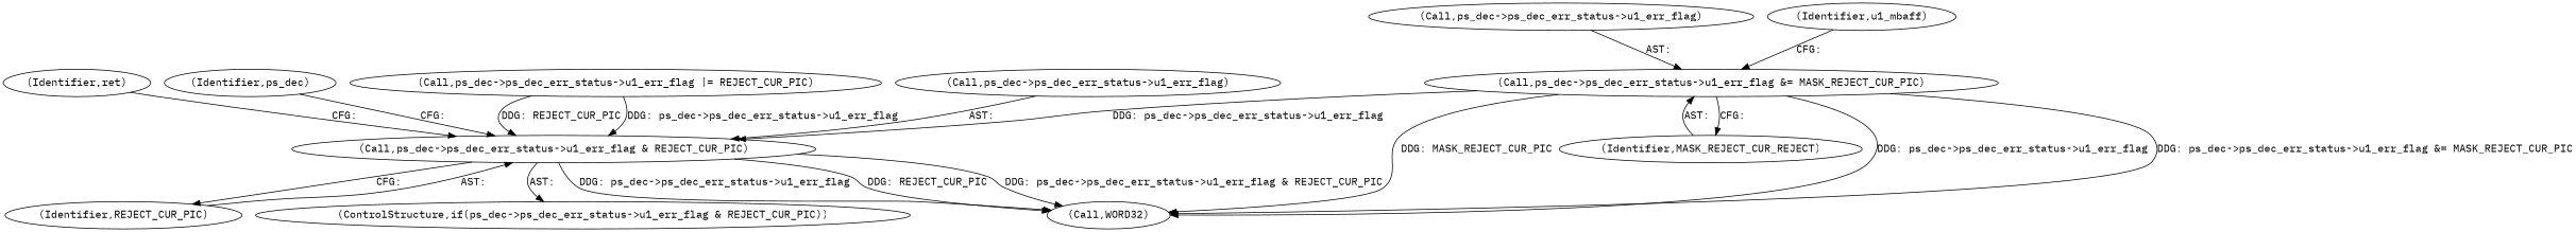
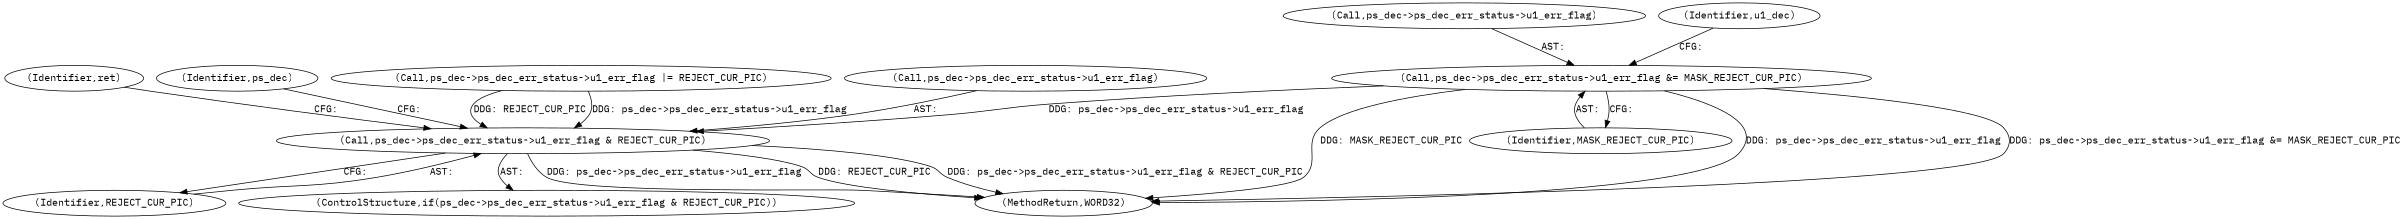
  digraph {
    fontname="IBM Plex Mono"
    node [fontname="IBM Plex Mono"]
    edge [fontname="IBM Plex Mono"]
    n1 [label="(Call,ps_dec->ps_dec_err_status->u1_err_flag &= MASK_REJECT_CUR_PIC)"]
    n2 [label="(Call,ps_dec->ps_dec_err_status->u1_err_flag & REJECT_CUR_PIC)"]
-   n3 [label="(Call,WORD32)"]
-   n4 [label="(Identifier,MASK_REJECT_CUR_REJECT)"]
+   n3 [label="(MethodReturn,WORD32)"]
+   n4 [label="(Identifier,MASK_REJECT_CUR_PIC)"]
    n5 [label="(Identifier,REJECT_CUR_PIC)"]
    n6 [label="(ControlStructure,if(ps_dec->ps_dec_err_status->u1_err_flag & REJECT_CUR_PIC))"]
    n7 [label="(Call,ps_dec->ps_dec_err_status->u1_err_flag)"]
    n8 [label="(Identifier,ret)"]
-   n9 [label="(Identifier,u1_mbaff)"]
+   n9 [label="(Identifier,u1_dec)"]
    n10 [label="(Identifier,ps_dec)"]
    n11 [label="(Call,ps_dec->ps_dec_err_status->u1_err_flag |= REJECT_CUR_PIC)"]
    n12 [label="(Call,ps_dec->ps_dec_err_status->u1_err_flag)"]
    n1 -> n2 [label="DDG: ps_dec->ps_dec_err_status->u1_err_flag"]
    n1 -> n3 [label="DDG: MASK_REJECT_CUR_PIC"]
    n1 -> n3 [label="DDG: ps_dec->ps_dec_err_status->u1_err_flag"]
    n1 -> n3 [label="DDG: ps_dec->ps_dec_err_status->u1_err_flag &= MASK_REJECT_CUR_PIC"]
    n1 -> n4 [label="CFG: "]
    n2 -> n3 [label="DDG: ps_dec->ps_dec_err_status->u1_err_flag"]
    n2 -> n3 [label="DDG: REJECT_CUR_PIC"]
    n2 -> n3 [label="DDG: ps_dec->ps_dec_err_status->u1_err_flag & REJECT_CUR_PIC"]
    n2 -> n5 [label="CFG: "]
    n2 -> n6 [label="AST: "]
    n4 -> n1 [label="AST: "]
    n5 -> n2 [label="AST: "]
    n7 -> n1 [label="AST: "]
    n8 -> n2 [label="CFG: "]
    n9 -> n1 [label="CFG: "]
    n10 -> n2 [label="CFG: "]
    n11 -> n2 [label="DDG: ps_dec->ps_dec_err_status->u1_err_flag"]
    n11 -> n2 [label="DDG: REJECT_CUR_PIC"]
    n12 -> n2 [label="AST: "]
  }
